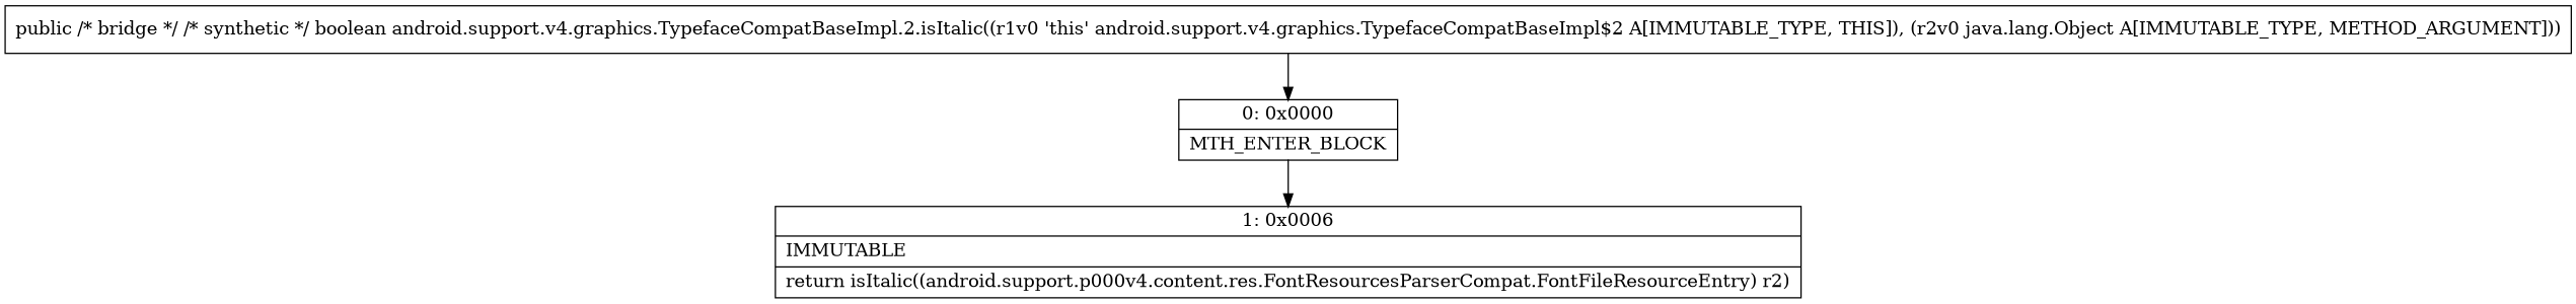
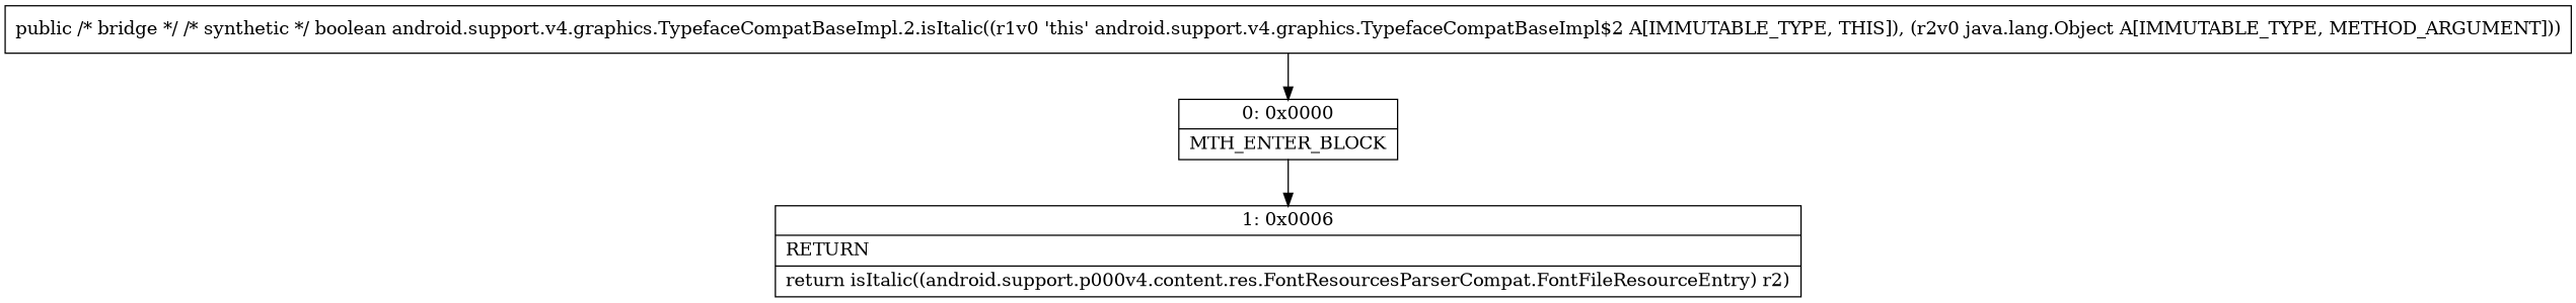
  digraph {
    node [shape=record]
    n1 [label="{0\:\ 0x0000|MTH_ENTER_BLOCK\l}"]
-   n2 [label="{1\:\ 0x0006|IMMUTABLE\l|return isItalic((android.support.p000v4.content.res.FontResourcesParserCompat.FontFileResourceEntry) r2)\l}"]
+   n2 [label="{1\:\ 0x0006|RETURN\l|return isItalic((android.support.p000v4.content.res.FontResourcesParserCompat.FontFileResourceEntry) r2)\l}"]
    n3 [label="{public \/* bridge *\/ \/* synthetic *\/ boolean android.support.v4.graphics.TypefaceCompatBaseImpl.2.isItalic((r1v0 'this' android.support.v4.graphics.TypefaceCompatBaseImpl$2 A[IMMUTABLE_TYPE, THIS]), (r2v0 java.lang.Object A[IMMUTABLE_TYPE, METHOD_ARGUMENT])) }"]
    n1 -> n2
    n3 -> n1
  }
